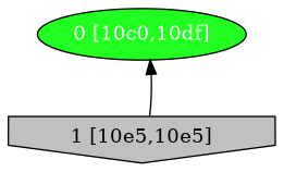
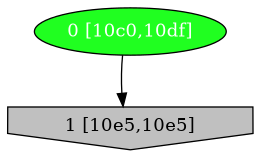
  digraph {
    node [style=filled]
    n1 [fillcolor="#20FF20" fontcolor="#ffffff" label="0 [10c0,10df]" shape=oval]
    n2 [fillcolor="#C0C0C0" fontcolor="#000000" label="1 [10e5,10e5]" shape=invhouse]
-   n2 -> n1
+   n1 -> n2
  }
